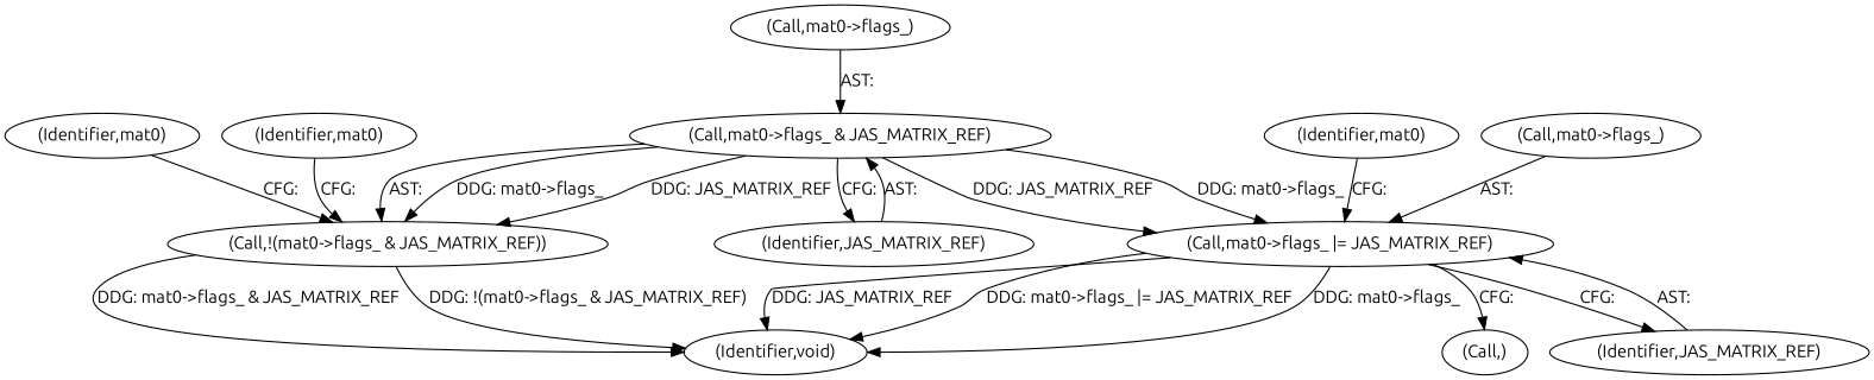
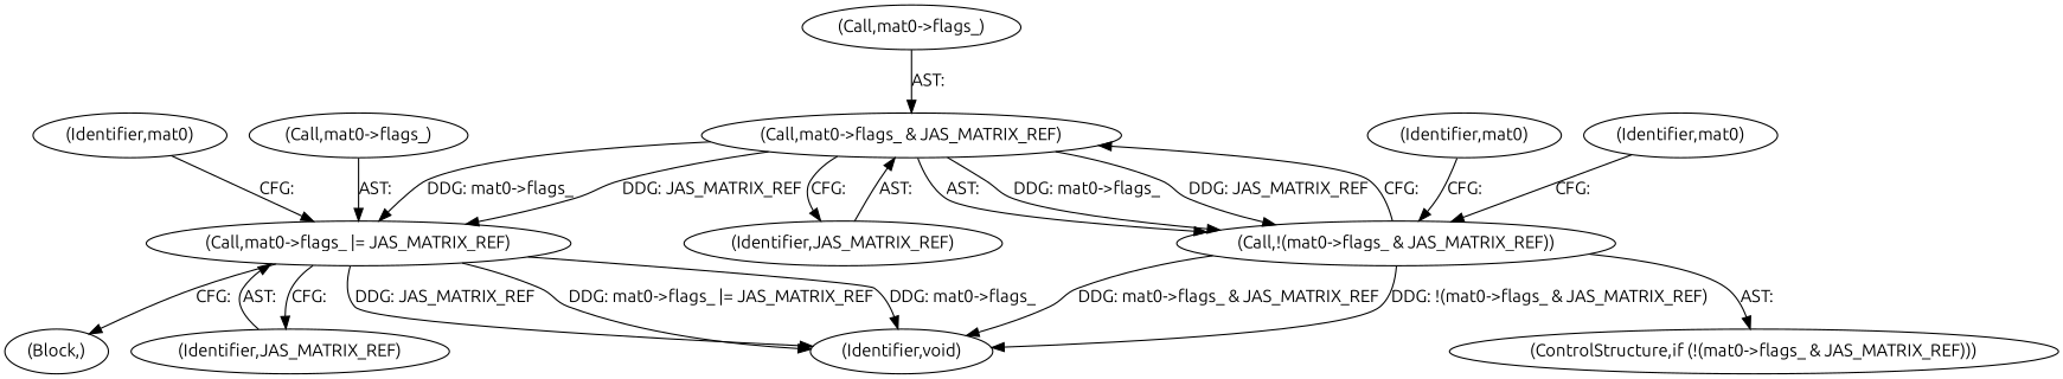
  digraph {
    fontname=Ubuntu
    node [fontname=Ubuntu]
    edge [fontname=Ubuntu]
    n1 [label="(Call,mat0->flags_ & JAS_MATRIX_REF)"]
    n2 [label="(Call,!(mat0->flags_ & JAS_MATRIX_REF))"]
    n3 [label="(Call,mat0->flags_ |= JAS_MATRIX_REF)"]
    n4 [label="(Identifier,JAS_MATRIX_REF)"]
    n5 [label="(Identifier,void)"]
-   n7 [label="(Call,)"]
+   n6 [label="(ControlStructure,if (!(mat0->flags_ & JAS_MATRIX_REF)))"]
+   n7 [label="(Block,)"]
    n8 [label="(Identifier,JAS_MATRIX_REF)"]
    n9 [label="(Identifier,mat0)"]
    n10 [label="(Call,mat0->flags_)"]
    n11 [label="(Identifier,mat0)"]
    n12 [label="(Identifier,mat0)"]
    n13 [label="(Call,mat0->flags_)"]
    n1 -> n2 [label="AST: "]
    n1 -> n2 [label="DDG: mat0->flags_"]
    n1 -> n2 [label="DDG: JAS_MATRIX_REF"]
    n1 -> n3 [label="DDG: mat0->flags_"]
    n1 -> n3 [label="DDG: JAS_MATRIX_REF"]
    n1 -> n4 [label="CFG: "]
+   n2 -> n1 [label="CFG: "]
    n2 -> n5 [label="DDG: mat0->flags_ & JAS_MATRIX_REF"]
    n2 -> n5 [label="DDG: !(mat0->flags_ & JAS_MATRIX_REF)"]
+   n2 -> n6 [label="AST: "]
    n3 -> n5 [label="DDG: mat0->flags_ |= JAS_MATRIX_REF"]
    n3 -> n5 [label="DDG: mat0->flags_"]
    n3 -> n5 [label="DDG: JAS_MATRIX_REF"]
    n3 -> n7 [label="CFG: "]
    n3 -> n8 [label="CFG: "]
    n4 -> n1 [label="AST: "]
    n8 -> n3 [label="AST: "]
    n9 -> n3 [label="CFG: "]
    n10 -> n3 [label="AST: "]
    n11 -> n2 [label="CFG: "]
    n12 -> n2 [label="CFG: "]
    n13 -> n1 [label="AST: "]
  }
